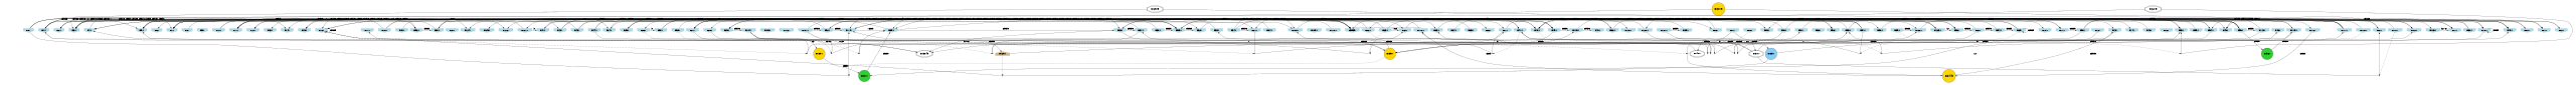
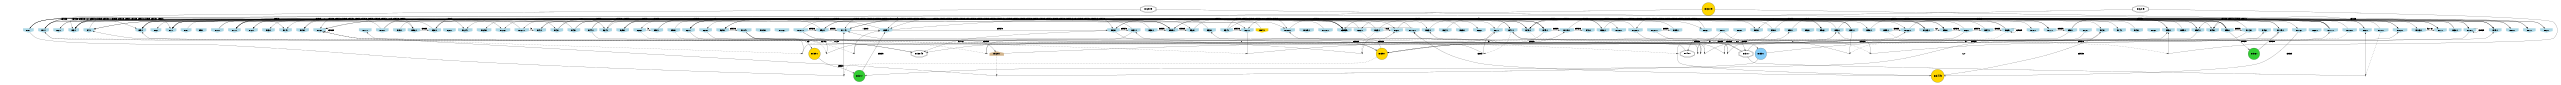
  digraph {
    node [shape=invhouse style=filled color=lightblue]
    rankInputs [shape=circle style=invisible color=""]
    n2 [label="#0:1"]
    n3 [label="#1:1"]
    n4 [label="#2:1"]
    n5 [label="#3:1"]
    n6 [label="#4:1"]
    n7 [label="#5:1"]
    n8 [label="#6:1"]
    n9 [label="#7:1"]
    n10 [label="#8:1"]
    n11 [label="#9:1"]
    n12 [label="#10:1"]
    n13 [label="#11:1"]
    n14 [label="#12:1"]
    n15 [label="#13:1"]
    n16 [label="#14:1"]
    n17 [label="#15:1"]
    n18 [label="#16:1"]
    n19 [label="#17:1"]
    n20 [label="#18:1"]
    n21 [label="#19:1"]
    n22 [label="#20:1"]
    n23 [label="#21:1"]
    n24 [label="#22:1"]
    n25 [label="#23:1"]
    n26 [label="#24:1"]
    n27 [label="#25:1"]
    n28 [label="#26:1"]
    n29 [label="#27:1"]
    n30 [label="#28:1"]
    n31 [label="#29:1"]
    n32 [label="#30:1"]
    n33 [label="#31:1"]
    n34 [label="#32:1"]
    n35 [label="#33:1"]
    n36 [label="#34:1"]
    n37 [label="#35:1"]
    n38 [label="#36:1"]
    n39 [label="#37:1"]
    n40 [label="#38:1"]
    n41 [label="#40:1"]
    n42 [label="#41:1"]
    n43 [label="#42:1"]
    n44 [label="#43:1"]
    n45 [label="#44:1"]
    n46 [label="#45:1"]
    n47 [label="#46:1"]
    n48 [label="#47:1"]
    n49 [label="#48:1"]
    n50 [label="#49:1"]
    n51 [label="#50:1"]
    n52 [label="#51:1"]
    n53 [label="#52:1"]
    n54 [label="#53:1"]
    n55 [label="#54:1"]
    n56 [label="#55:1"]
    n57 [label="#56:1"]
    n58 [label="#57:1"]
    n59 [label="#58:1"]
    n60 [label="#59:1"]
+   n61 [label="#60:1"]
    n62 [label="#61:1"]
    n63 [label="#62:1"]
    n64 [label="#63:1"]
    n65 [label="#64:1"]
    n66 [label="#65:1"]
    n67 [label="#66:1"]
    n68 [label="#67:1"]
    n69 [label="#68:1"]
    n70 [label="#69:1"]
    n71 [label="#70:1"]
    n72 [label="#71:1"]
    n73 [label="#72:1"]
    n74 [label="#73:1"]
    n75 [label="#74:1"]
    n76 [label="#75:1"]
    n77 [label="#76:1"]
    n78 [label="#77:1"]
    n79 [label="#78:1"]
    n80 [label="#79:1"]
    n81 [label="#80:1"]
    n82 [label="#81:1"]
    n83 [label="#82:1"]
    n84 [label="#83:1"]
-   n85 [label="#84:1"]
+   n85 [label="#84:1" fillcolor=gold]
    n86 [label="#85:1"]
    n87 [label="#86:1"]
    n88 [label="#87:1"]
    n89 [label="#88:1"]
    n90 [label="#89:1"]
    n91 [label="#90:1"]
    n92 [label="#91:1"]
    n93 [label="#92:1"]
    n94 [label="#93:1"]
    n95 [label="#94:1"]
    n96 [label="#95:1"]
    n97 [label="#96:1"]
    n98 [label="#97:1"]
    n99 [label="#98:1"]
    n100 [label="#99:1"]
    n101 [label="#100:1"]
    n102 [label="#101:1"]
    n103 [label="#102:1"]
    n104 [label="#103:1"]
    n105 [label="#104:1"]
    n106 [label="#105:1"]
    n107 [label="#106:1"]
    n108 [label="#107:1"]
    n109 [label="#108:1"]
    n110 [label="#109:1"]
    n111 [label="#110:1"]
    n112 [label="#111:1"]
    n113 [label="#112:1"]
    n114 [label="#113:1"]
    n115 [label="#114:1"]
    n116 [label="#115:1"]
    n117 [label="#116:1"]
    n118 [label="#117:1"]
    n119 [label="#118:1"]
    n120 [label="#119:1"]
    n121 [label="#120:1"]
    n122 [label="#121:1"]
    n123 [label="#122:1"]
    n124 [label="#123:1"]
    n125 [label="#124:1"]
    n126 [label="#125:1"]
    n127 [label="#126:1"]
    n128 [label="#127:1"]
    rankOutputs [shape=circle style=invisible color=""]
    n130 [color=tan label="#128:1" shape=house]
    153 [shape=point style="" color=""]
    152 [shape=point style="" color=""]
    148 [shape=point style="" color=""]
    159 [shape=point style="" color=""]
    155 [shape=point style="" color=""]
    158 [shape=point style="" color=""]
    156 [shape=point style="" color=""]
    n138 [fillcolor=gold label="#139:1" shape=circle color=""]
    146 [shape=point style="" color=""]
    147 [shape=point style="" color=""]
    160 [shape=point style="" color=""]
    n142 [fillcolor=gold label="#135:7" shape=circle color=""]
    145 [shape=point style="" color=""]
    n144 [fillcolor=limegreen label="#136:7" shape=circle color=""]
    144 [shape=point style="" color=""]
    142 [shape=point style="" color=""]
    151 [shape=point style="" color=""]
    150 [shape=point style="" color=""]
    n149 [fillcolor=limegreen label="#137:7" shape=circle color=""]
    n150 [label="#138:49" shape=doubleoctagon style="" color=""]
    154 [shape=point style="" color=""]
    n152 [label="#131:7" shape=doubleoctagon style="" color=""]
    n153 [label="#140:7" shape=doubleoctagon style="" color=""]
    149 [shape=point style="" color=""]
    157 [shape=point style="" color=""]
    n156 [fillcolor=gold label="#134:49" shape=circle color=""]
    n157 [fillcolor=lightskyblue label="#133:1" shape=circle color=""]
    143 [shape=point style="" color=""]
    n159 [label="#129:49" shape=doubleoctagon style="" color=""]
    n160 [fillcolor=gold label="#130:49" shape=circle color=""]
    n161 [label="#132:49" shape=doubleoctagon style="" color=""]
    subgraph sub_1 {
      rank=same
      rankdir=TB
      rankInputs
      n2
      n3
      n4
      n5
      n6
      n7
      n8
      n9
      n10
      n11
      n12
      n13
      n14
      n15
      n16
      n17
      n18
      n19
      n20
      n21
      n22
      n23
      n24
      n25
      n26
      n27
      n28
      n29
      n30
      n31
      n32
      n33
      n34
      n35
      n36
      n37
      n38
      n39
      n40
      n41
      n42
      n43
      n44
      n45
      n46
      n47
      n48
      n49
      n50
      n51
      n52
      n53
      n54
      n55
      n56
      n57
      n58
      n59
      n60
+     n61
      n62
      n63
      n64
      n65
      n66
      n67
      n68
      n69
      n70
      n71
      n72
      n73
      n74
      n75
      n76
      n77
      n78
      n79
      n80
      n81
      n82
      n83
      n84
      n85
      n86
      n87
      n88
      n89
      n90
      n91
      n92
      n93
      n94
      n95
      n96
      n97
      n98
      n99
      n100
      n101
      n102
      n103
      n104
      n105
      n106
      n107
      n108
      n109
      n110
      n111
      n112
      n113
      n114
      n115
      n116
      n117
      n118
      n119
      n120
      n121
      n122
      n123
      n124
      n125
      n126
      n127
      n128
    }
    subgraph sub_2 {
      rank=same
      rankdir=TB
      rankOutputs
      n130
    }
    rankInputs -> n2 [style=invis]
    rankInputs -> rankOutputs [color=invis]
    n2 -> n3 [style=invis]
    n2 -> n63 [label=1]
    n2 -> n97 [label=65535]
    n2 -> n123 [label=65535]
    n2 -> 153 [dir=none]
    n3 -> n4 [style=invis]
    n3 -> n16 [label=127]
    n3 -> n43 [label=65535]
    n3 -> n82 [label=65535]
    n3 -> n117 [label=255]
    n3 -> 152 [style=dashed]
    n4 -> n5 [style=invis]
    n4 -> n71 [label=65535]
    n5 -> n6 [style=invis]
    n5 -> n7 [label=65535]
    n5 -> n59 [label=65535]
    n6 -> n7 [style=invis]
    n6 -> n100 [label=65535]
    n7 -> n8 [style=invis]
    n7 -> n9 [label=65535]
    n7 -> n87 [label=1023]
    n8 -> n9 [style=invis]
    n9 -> n10 [style=invis]
    n9 -> n80 [label=65535]
    n10 -> n11 [style=invis]
    n10 -> n48 [label=65535]
    n11 -> n12 [style=invis]
    n12 -> n13 [style=invis]
    n12 -> n100 [label=65535]
    n12 -> n127 [label=65535]
    n13 -> n14 [style=invis]
    n13 -> n50 [label=7]
    n13 -> n104 [label=65535]
    n13 -> n112 [label=65535]
    n14 -> n15 [style=invis]
    n15 -> n16 [style=invis]
    n16 -> n17 [style=invis]
    n17 -> n18 [style=invis]
    n18 -> n18 [label=65535]
    n18 -> n19 [style=invis]
    n18 -> 148 [style=dashed]
    n18 -> 159 [style=dashed]
    n19 -> n20 [style=invis]
    n20 -> n17 [label=65535]
    n20 -> n21 [style=invis]
    n20 -> n51 [label=3]
    n20 -> n97 [label=65535]
    n21 -> n22 [style=invis]
    n21 -> n80 [label=65535]
    n22 -> n23 [style=invis]
    n23 -> n24 [style=invis]
    n23 -> 159 [dir=none]
    n24 -> n3 [label=65535]
    n24 -> n25 [style=invis]
    n24 -> 155 [style=dashed]
    n25 -> n26 [style=invis]
    n25 -> n57 [label=65535]
    n25 -> n63 [label=1023]
    n25 -> n115 [label=65535]
    n25 -> 158 [style=dashed]
    n26 -> n27 [style=invis]
    n26 -> n90 [label=65535]
    n27 -> n28 [style=invis]
    n27 -> n84 [label=65535]
    n27 -> n112 [label=65535]
    n28 -> n29 [style=invis]
    n28 -> n98 [label=3]
    n28 -> 156 [style=dashed]
    n29 -> n30 [style=invis]
    n29 -> n72 [label=65535]
    n29 -> n138 [label=63]
    n30 -> n31 [style=invis]
    n30 -> n130 [label=65535]
    n31 -> n32 [style=invis]
    n31 -> n105 [label=65535]
    n32 -> n27 [label=65535]
    n32 -> n33 [style=invis]
    n32 -> n127 [label=65535]
    n33 -> n13 [label=65535]
    n33 -> n34 [style=invis]
    n33 -> n124 [label=65535]
    n33 -> n125 [label=16383]
    n34 -> n35 [style=invis]
    n34 -> n50 [label=65535]
    n35 -> n28 [label=65535]
    n35 -> n36 [style=invis]
    n36 -> n23 [label=65535]
    n36 -> n37 [style=invis]
    n36 -> n101 [label=65535]
    n36 -> n109 [label=65535]
    n37 -> n16 [label=65535]
    n37 -> n38 [style=invis]
    n37 -> n79 [label=65535]
    n37 -> n84 [label=65535]
    n38 -> n39 [style=invis]
    n38 -> n49 [label=65535]
    n38 -> n116 [label=65535]
    n39 -> n7 [label=65535]
    n39 -> n40 [style=invis]
    n39 -> 146 [dir=none]
    n40 -> n5 [label=65535]
    n40 -> n100 [label=65535]
    n41 -> n42 [style=invis]
    n42 -> n43 [style=invis]
    n42 -> n82 [label=65535]
    n43 -> n26 [label=127]
    n43 -> n44 [style=invis]
    n43 -> n68 [label=65535]
    n44 -> n18 [label=65535]
    n44 -> n34 [label=65535]
    n44 -> n45 [style=invis]
    n44 -> n46 [label=65535]
    n45 -> n46 [style=invis]
    n45 -> n49 [label=65535]
    n45 -> n79 [label=63]
    n45 -> 148 [dir=none]
    n46 -> n47 [style=invis]
    n47 -> n48 [style=invis]
    n48 -> n49 [style=invis]
    n48 -> 155 [dir=none]
    n48 -> 147 [style=dashed]
    n49 -> n50 [style=invis]
    n49 -> 160 [style=dashed]
    n50 -> n31 [label=1]
    n50 -> n51 [style=invis]
    n50 -> n120 [label=65535]
    n50 -> n142 [label=65535]
    n51 -> n52 [style=invis]
    n51 -> n69 [label=65535]
    n52 -> n53 [style=invis]
    n52 -> n54 [label=65535]
    n52 -> n54 [label=65535]
    n52 -> 156 [dir=none]
    n53 -> n33 [label=65535]
    n53 -> n54 [style=invis]
    n53 -> n67 [label=65535]
    n53 -> n115 [label=65535]
    n54 -> n55 [style=invis]
    n55 -> n37 [label=2047]
    n55 -> n56 [style=invis]
    n55 -> 145 [dir=none]
    n56 -> n8 [label=65535]
    n56 -> n18 [label=65535]
    n56 -> n57 [style=invis]
    n56 -> n84 [label=65535]
    n56 -> n114 [label=65535]
    n56 -> n121 [label=65535]
    n56 -> n144 [label=65535]
    n57 -> n58 [style=invis]
    n58 -> n9 [label=65535]
    n58 -> n15 [label=65535]
    n58 -> n59 [style=invis]
    n58 -> n100 [label=65535]
    n58 -> 144 [dir=none]
    n59 -> n60 [style=invis]
    n59 -> n75 [label=65535]
+   n60 -> n61 [style=invis]
    n60 -> n123 [label=65535]
    n60 -> 142 [style=dashed]
+   n61 -> n62 [style=invis]
    n62 -> n63 [style=invis]
    n62 -> n90 [label=7]
    n63 -> n64 [style=invis]
    n63 -> n83 [label=65535]
    n64 -> n65 [style=invis]
    n64 -> n81 [label=65535]
    n65 -> n48 [label=2047]
    n65 -> n66 [style=invis]
    n66 -> n13 [label=65535]
    n66 -> n67 [style=invis]
    n67 -> n68 [style=invis]
    n68 -> n69 [style=invis]
    n68 -> n78 [label=65535]
    n68 -> 147 [dir=none]
    n69 -> n14 [label=65535]
    n69 -> n70 [style=invis]
    n69 -> n95 [label=65535]
    n69 -> 151 [dir=none]
    n70 -> n23 [label=65535]
    n70 -> n37 [label=65535]
    n70 -> n70 [label=65535]
    n70 -> n71 [style=invis]
    n70 -> 150 [style=dashed]
    n71 -> n72 [style=invis]
    n72 -> n52 [label=65535]
    n72 -> n73 [style=invis]
    n73 -> n74 [style=invis]
    n73 -> n149 [label=127]
    n74 -> n75 [style=invis]
    n74 -> n150 [label=7]
    n75 -> n76 [style=invis]
    n76 -> n6 [label=31]
    n76 -> n77 [style=invis]
    n77 -> n78 [style=invis]
    n78 -> n79 [style=invis]
    n79 -> n79 [label=65535]
    n79 -> n80 [style=invis]
    n79 -> 160 [dir=none]
    n80 -> n6 [label=3]
    n80 -> n81 [style=invis]
    n81 -> n26 [label=65535]
    n81 -> n82 [style=invis]
    n82 -> n83 [style=invis]
    n83 -> n7 [label=65535]
    n83 -> n84 [style=invis]
    n84 -> n39 [label=65535]
    n84 -> n85 [style=invis]
    n84 -> n112 [label=65535]
    n84 -> n150 [label=32767]
    n84 -> 154 [dir=none]
    n85 -> n30 [label=65535]
    n85 -> n86 [style=invis]
    n86 -> n87 [style=invis]
    n86 -> n128 [label=65535]
    n87 -> n42 [label=65535]
    n87 -> n88 [style=invis]
    n88 -> n89 [style=invis]
    n88 -> n152 [label=65535]
    n88 -> n153 [label=65535]
    n89 -> n90 [style=invis]
    n89 -> 145 [style=dashed]
    n90 -> n91 [style=invis]
-   n91 -> n4 [label=65535]
+   n91 -> n2 [label=65535]
    n91 -> n92 [style=invis]
    n91 -> n103 [label=65535]
    n91 -> 151 [style=dashed]
    n91 -> 154 [style=dashed]
    n92 -> n57 [label=16383]
    n92 -> n93 [style=invis]
    n93 -> n94 [style=invis]
    n94 -> n29 [label=65535]
    n94 -> n56 [label=65535]
    n94 -> n95 [style=invis]
    n95 -> n5 [label=65535]
    n95 -> n70 [label=65535]
    n95 -> n96 [style=invis]
    n96 -> n49 [label=65535]
    n96 -> n97 [style=invis]
    n97 -> n33 [label=65535]
    n97 -> n98 [style=invis]
    n98 -> n49 [label=63]
    n98 -> n64 [label=65535]
    n98 -> n99 [style=invis]
    n99 -> n78 [label=65535]
    n99 -> n100 [style=invis]
    n99 -> 149 [style=dashed]
    n100 -> n4 [label=65535]
    n100 -> n34 [label=65535]
    n100 -> n55 [label=511]
    n100 -> n101 [style=invis]
    n101 -> n102 [style=invis]
    n102 -> n9 [label=65535]
    n102 -> n103 [style=invis]
    n102 -> 157 [style=dashed]
    n103 -> n104 [style=invis]
    n104 -> n78 [label=32767]
    n104 -> n105 [style=invis]
    n105 -> n106 [style=invis]
    n105 -> n142 [label=1]
    n105 -> n150 [label=1023]
    n105 -> 149 [dir=none]
    n106 -> n107 [style=invis]
    n107 -> n108 [style=invis]
    n108 -> n53 [label=65535]
    n108 -> n103 [label=65535]
    n108 -> n109 [style=invis]
    n108 -> 158 [dir=none]
    n108 -> 146 [style=dashed]
    n109 -> n110 [style=invis]
    n109 -> n112 [label=65535]
    n110 -> n111 [style=invis]
    n111 -> n31 [label=65535]
    n111 -> n112 [style=invis]
    n112 -> n51 [label=65535]
    n112 -> n113 [style=invis]
    n112 -> n125 [label=65535]
    n113 -> n17 [label=65535]
    n113 -> n112 [label=65535]
    n113 -> n114 [style=invis]
    n114 -> n55 [label=65535]
    n114 -> n115 [style=invis]
    n114 -> n142 [label=65535]
    n115 -> n37 [label=16383]
    n115 -> n74 [label=511]
    n115 -> n116 [style=invis]
    n116 -> n14 [label=3]
    n116 -> n117 [style=invis]
    n116 -> 152 [dir=none]
    n117 -> n118 [style=invis]
    n117 -> n156 [label=65535]
    n118 -> n9 [label=65535]
    n118 -> n18 [label=65535]
    n118 -> n24 [label=65535]
    n118 -> n49 [label=65535]
    n118 -> n53 [label=65535]
    n118 -> n119 [style=invis]
    n119 -> n46 [label=65535]
    n119 -> n120 [style=invis]
    n119 -> 144 [style=dashed]
    n120 -> n38 [label=65535]
    n120 -> n41 [label=65535]
    n120 -> n121 [style=invis]
    n121 -> n122 [style=invis]
    n121 -> n126 [label=65535]
    n121 -> 150 [dir=none]
    n122 -> n86 [label=65535]
    n122 -> n123 [style=invis]
    n122 -> n157 [label=511]
    n123 -> n72 [label=65535]
    n123 -> n124 [style=invis]
    n124 -> n29 [label=65535]
    n124 -> n51 [label=127]
    n124 -> n115 [label=1]
    n124 -> n125 [style=invis]
    n125 -> n126 [style=invis]
    n126 -> n127 [style=invis]
    n127 -> n128 [style=invis]
    n128 -> n5 [label=65535]
    n128 -> n42 [label=3]
    rankOutputs -> n130 [style=invis]
    n130 -> n92 [label=31]
    n130 -> 143 [style=dashed]
    153 -> n115
    152 -> n156
    148 -> n120
    159 -> n80
    155 -> n47
    158 -> n63
    156 -> n37
    n138 -> n149 [label=65535]
    146 -> n68
    147 -> n6
    160 -> n94
    n142 -> n35 [label=65535]
    n142 -> n39 [label=65535]
    n142 -> n103 [label=65538]
    n142 -> 153 [style=dashed]
    145 -> n115
    n144 -> n116 [label=65535]
    144 -> n48
    142 -> n54
    151 -> n3
    150 -> n18
    n149 -> n37 [label=65535]
    n150 -> n7 [label=32767]
    154 -> n123
    n152 -> n64 [label=65535]
    n152 -> n113 [label=65535]
    n152 -> n118 [label=65535]
    n152 -> 157 [dir=none]
    n153 -> n109 [label=31]
    149 -> n94
    157 -> n62
    n156 -> n74 [label=65535]
    n156 -> n113 [label=16383]
    n157 -> n54 [label=31]
    n157 -> 143 [dir=none]
    143 -> n19
    n159 -> n23 [label=65535]
    n159 -> n46 [label=65535]
    n160 -> n5 [label=65535]
    n160 -> n62 [label=65535]
    n161 -> n109 [label=65535]
    n161 -> 142 [dir=none]
  }
